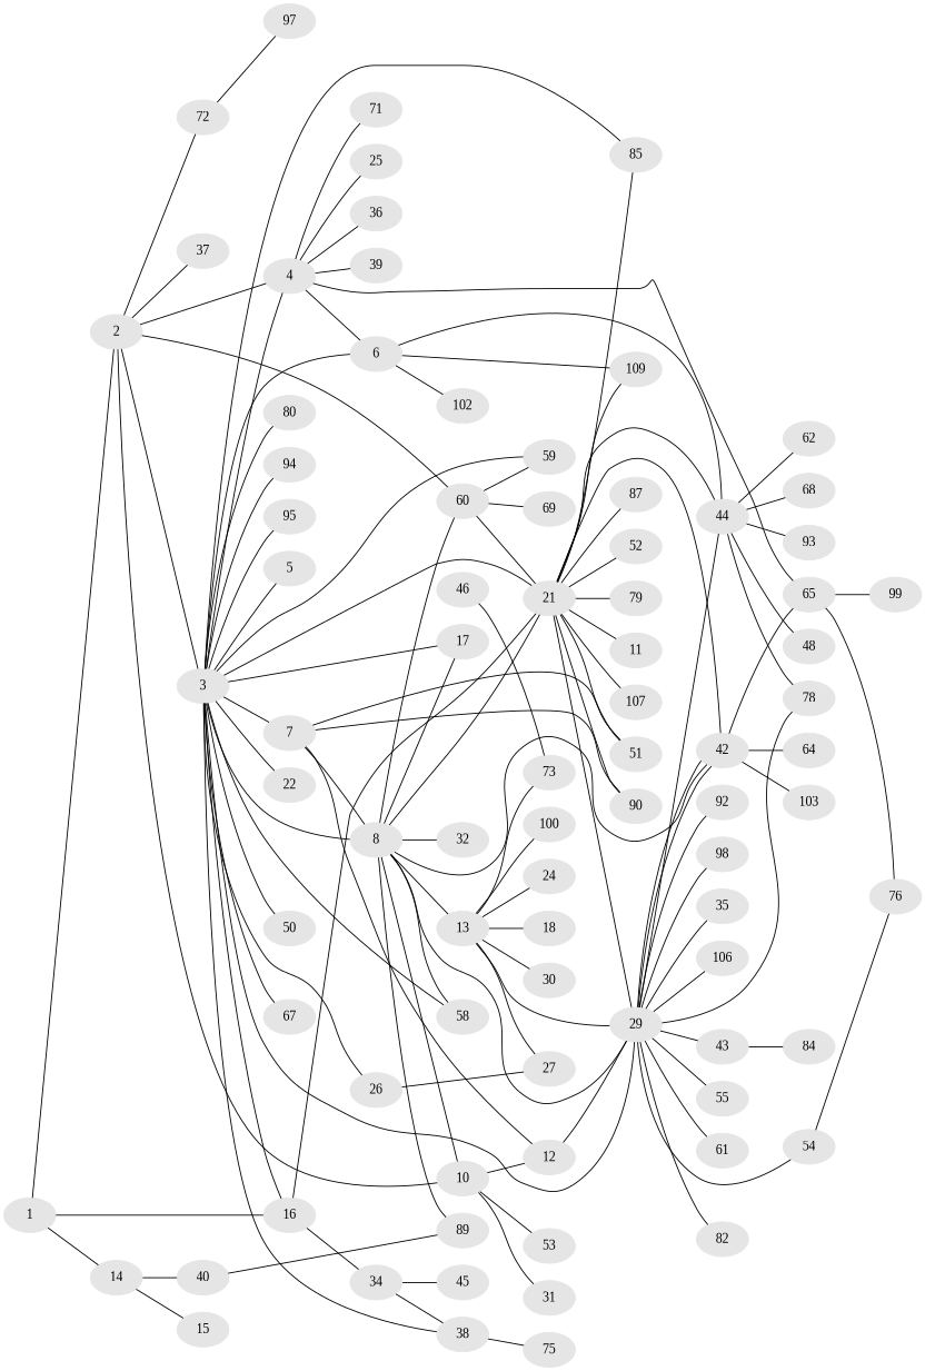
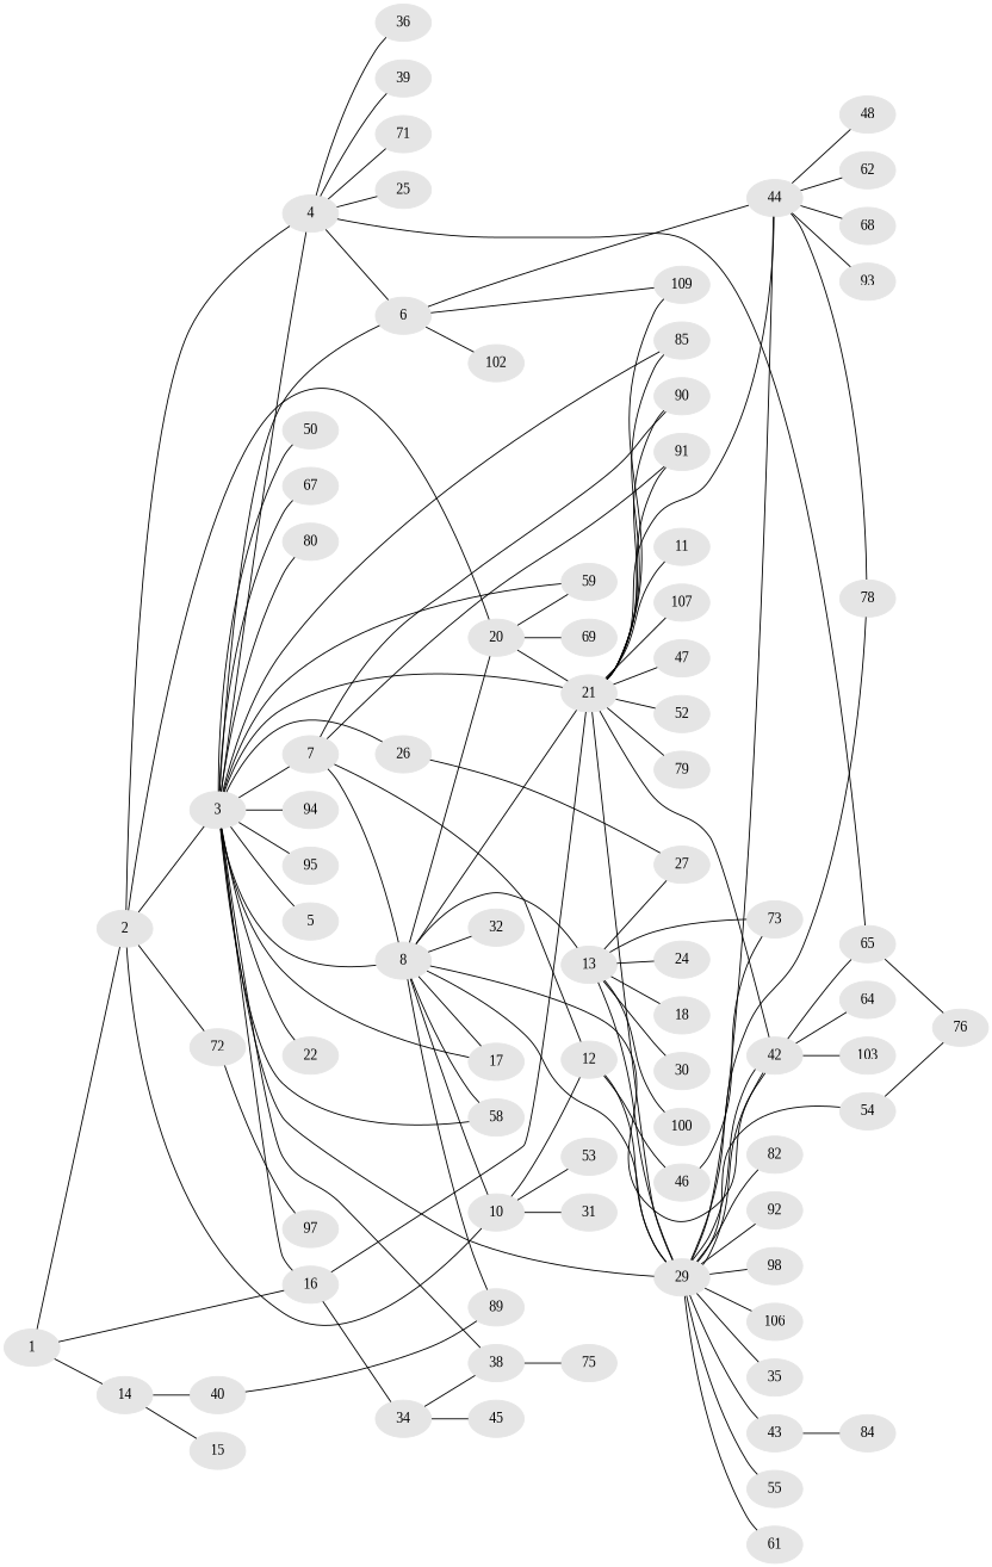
  graph {
    fontname="Liberation Serif"
    rankdir=LR
    node [color=gray90 fontname="Liberation Serif" style=filled]
    edge [fontname="Liberation Serif"]
    2 [super="+9"]
    3 [super="+11"]
    4 [super="+104"]
    10 [super="+101"]
-   20 [super="+56" label=60]
-   37
+   20 [super="+56"]
    72 [super="+85"]
    1
    14
    16 [super="+63"]
    15 [super="+18"]
    40 [super="+49"]
    21 [super="+33"]
    34
    5 [super="+57"]
    6 [super="+88"]
    7 [super="+108"]
    8 [super="+23"]
    17
    22
    26
    29 [super="+66"]
    38 [super="+81"]
    50
    58
    59
    67
    80
    n29 [label=85 super="+96"]
    94
    95
    25
    36 [super="+70"]
    39
    65 [super="+74"]
    71
    12 [super="+41"]
    31
    53
    69
    97
    44 [super="+60"]
    102
    109
-   51
+   51 [label=91]
    90
    13 [super="+19"]
    32
    42 [super="+77"]
    89
-   47 [label=87]
+   47
    52
    79
    n54 [label=11]
    107
    27
    35
    43
    54 [super="+87"]
    55
    61
    78 [super="+105"]
    82
    92
    98
    106
    75
    76
-   99
    48
    62
    68
    93
    46 [super="+86"]
    24
    n76 [label=18]
    30
    73
    100
    64
    103
    45
    84
    2 -- 3
    2 -- 4
    2 -- 10
    2 -- 20
-   2 -- 37
    2 -- 72
    3 -- 4
    3 -- 16
    3 -- 21
    3 -- 5
    3 -- 6
    3 -- 7
    3 -- 8
    3 -- 17
    3 -- 22
    3 -- 26
    3 -- 29
    3 -- 38
    3 -- 50
    3 -- 58
    3 -- 59
    3 -- 67
    3 -- 80
    3 -- n29
    3 -- 94
    3 -- 95
    4 -- 6
    4 -- 25
    4 -- 36
    4 -- 39
    4 -- 65
    4 -- 71
    10 -- 12
    10 -- 31
    10 -- 53
    20 -- 21
    20 -- 59
    20 -- 69
    72 -- 97
    1 -- 2
    1 -- 14
    1 -- 16
    14 -- 15
    14 -- 40
    16 -- 21
    16 -- 34
    40 -- 89
    21 -- 29
    21 -- n29
    21 -- 44
    21 -- 109
    21 -- 51
    21 -- 90
    21 -- 42
    21 -- 47
    21 -- 52
    21 -- 79
    21 -- n54 [weight=2]
    21 -- 107
    34 -- 38
    34 -- 45
    6 -- 44
    6 -- 102
    6 -- 109
    7 -- 8
    7 -- 12
    7 -- 51
    7 -- 90
    8 -- 10
    8 -- 20
    8 -- 21
    8 -- 17
    8 -- 29
    8 -- 58
    8 -- 13
    8 -- 32
    8 -- 42
    8 -- 89
    26 -- 27
    29 -- 44
    29 -- 42
    29 -- 42
    29 -- 35
    29 -- 43
    29 -- 54
    29 -- 55
    29 -- 61
    29 -- 78
    29 -- 82
    29 -- 92
    29 -- 98
    29 -- 106
    38 -- 75
    65 -- 76
-   65 -- 99
    12 -- 29
+   12 -- 46
    44 -- 78
    44 -- 48
    44 -- 62
    44 -- 68
    44 -- 93
    13 -- 29 [weight=2]
    13 -- 27
    13 -- 24
    13 -- n76
    13 -- 30
    13 -- 73
    13 -- 100
    42 -- 65
    42 -- 64
    42 -- 103
    43 -- 84
    54 -- 76
    46 -- 73
  }
